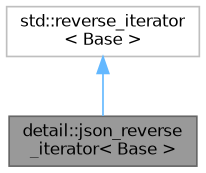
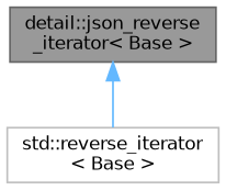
  digraph {
    node [fontname=Helvetica fontsize=10 shape=box style=filled]
    n1 [color=gray40 fillcolor=grey60 fontcolor=black height=0.2 label="detail::json_reverse\l_iterator\< Base \>" width=0.4]
    n2 [color=grey75 fillcolor=white height=0.2 label="std::reverse_iterator\l\< Base \>" width=0.4]
-   n2 -> n1 [color=steelblue1 dir=back fontname=Helvetica fontsize=10 labelfontname=Helvetica labelfontsize=10 style=solid]
+   n1 -> n2 [color=steelblue1 dir=back fontname=Helvetica fontsize=10 labelfontname=Helvetica labelfontsize=10 style=solid]
  }
